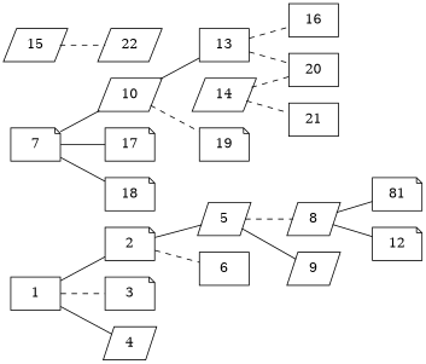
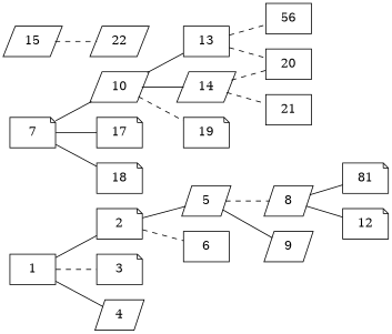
  graph {
    rankdir=LR
    node [chem=C shape=note]
    edge [style=solid valence=1]
    1 [shape=box]
    2
    3 [chem=S]
    4 [chem=Cl shape=parallelogram]
    5 [shape=parallelogram]
    6 [chem=Cl shape=box]
    8 [shape=parallelogram]
    9 [chem=Cl shape=parallelogram]
    10 [shape=parallelogram]
    7
    17 [chem=H]
    18 [chem=H]
    n13 [chem=Cl label=81]
    12 [chem=Cl]
    13 [shape=box]
    14 [chem=N shape=parallelogram]
    19 [chem=H]
-   16 [chem=O shape=box]
+   16 [chem=O shape=box label=56]
    20 [chem=H shape=box]
    21 [chem=H shape=box]
    15 [chem=O shape=parallelogram]
    22 [chem=H shape=parallelogram]
    1 -- 2 [valence=2]
    1 -- 3 [style=dashed]
    1 -- 4
    2 -- 5
    2 -- 6 [style=dashed]
    5 -- 8 [style=dashed valence=2]
    5 -- 9
    8 -- n13
    8 -- 12
    10 -- 13
+   10 -- 14
    10 -- 19 [style=dashed]
    7 -- 10
    7 -- 17
    7 -- 18
    13 -- 16 [style=dashed valence=2]
    13 -- 20 [style=dashed]
    14 -- 20 [style=dashed]
    14 -- 21 [style=dashed]
    15 -- 22 [style=dashed]
  }
